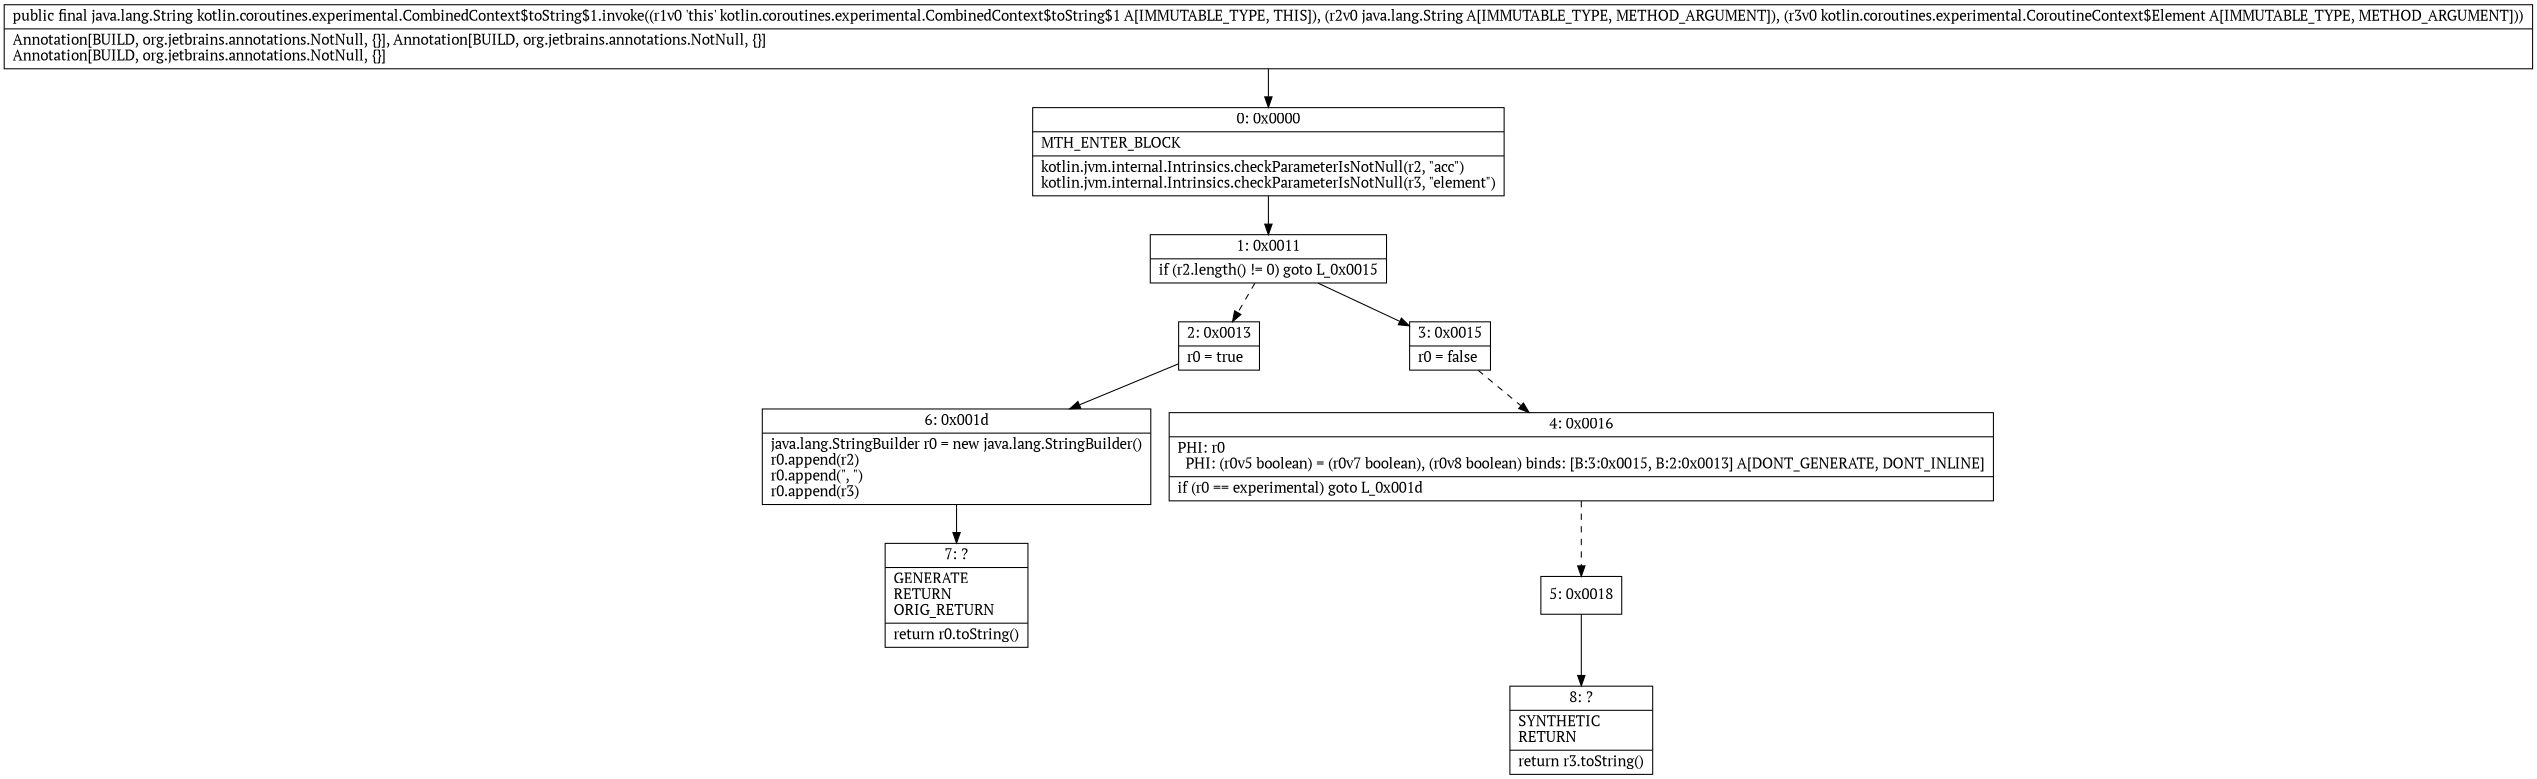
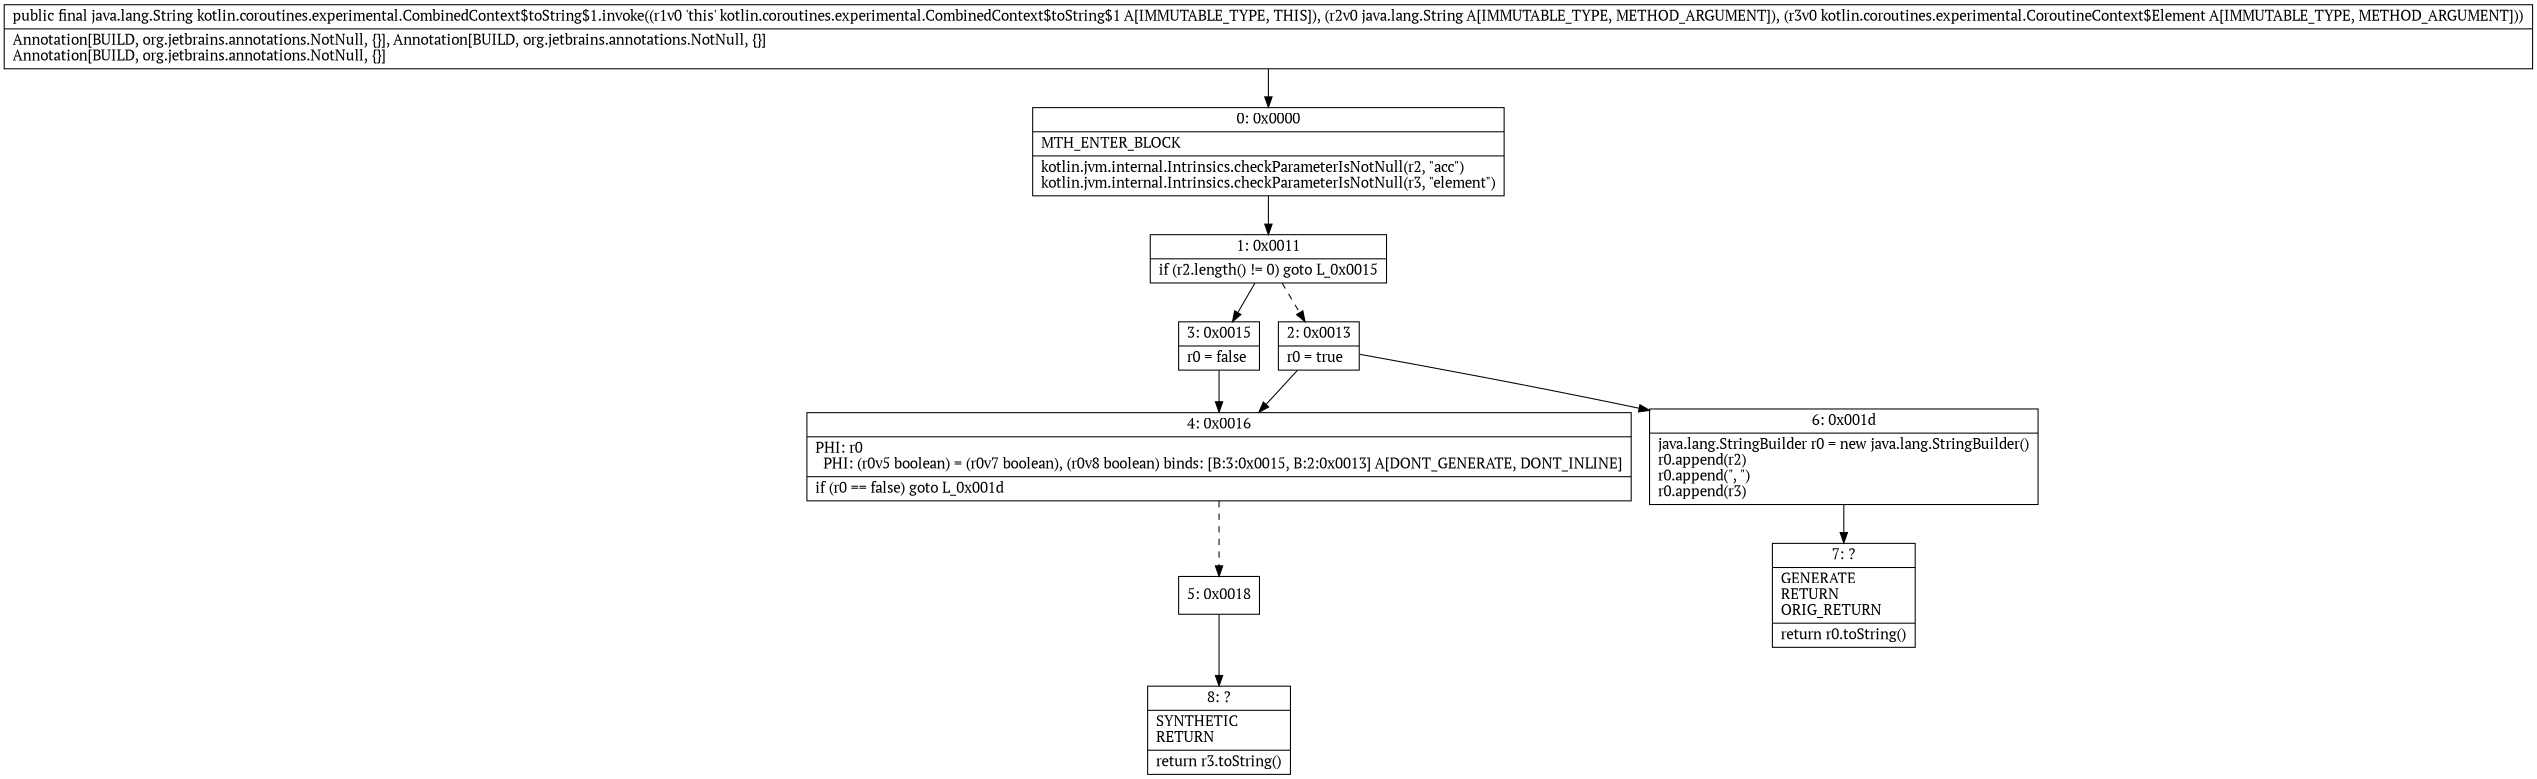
  digraph {
    fontname="PT Serif"
    node [fontname="PT Serif" shape=record]
    edge [fontname="PT Serif"]
    n1 [label="{0\:\ 0x0000|MTH_ENTER_BLOCK\l|kotlin.jvm.internal.Intrinsics.checkParameterIsNotNull(r2, \"acc\")\lkotlin.jvm.internal.Intrinsics.checkParameterIsNotNull(r3, \"element\")\l}"]
    n2 [label="{1\:\ 0x0011|if (r2.length() != 0) goto L_0x0015\l}"]
    n3 [label="{2\:\ 0x0013|r0 = true\l}"]
    n4 [label="{3\:\ 0x0015|r0 = false\l}"]
-   n5 [label="{4\:\ 0x0016|PHI: r0 \l  PHI: (r0v5 boolean) = (r0v7 boolean), (r0v8 boolean) binds: [B:3:0x0015, B:2:0x0013] A[DONT_GENERATE, DONT_INLINE]\l|if (r0 == experimental) goto L_0x001d\l}"]
+   n5 [label="{4\:\ 0x0016|PHI: r0 \l  PHI: (r0v5 boolean) = (r0v7 boolean), (r0v8 boolean) binds: [B:3:0x0015, B:2:0x0013] A[DONT_GENERATE, DONT_INLINE]\l|if (r0 == false) goto L_0x001d\l}"]
    n6 [label="{6\:\ 0x001d|java.lang.StringBuilder r0 = new java.lang.StringBuilder()\lr0.append(r2)\lr0.append(\", \")\lr0.append(r3)\l}"]
    n7 [label="{5\:\ 0x0018}"]
    n8 [label="{8\:\ ?|SYNTHETIC\lRETURN\l|return r3.toString()\l}"]
    n9 [label="{7\:\ ?|GENERATE\lRETURN\lORIG_RETURN\l|return r0.toString()\l}"]
    n10 [label="{public final java.lang.String kotlin.coroutines.experimental.CombinedContext$toString$1.invoke((r1v0 'this' kotlin.coroutines.experimental.CombinedContext$toString$1 A[IMMUTABLE_TYPE, THIS]), (r2v0 java.lang.String A[IMMUTABLE_TYPE, METHOD_ARGUMENT]), (r3v0 kotlin.coroutines.experimental.CoroutineContext$Element A[IMMUTABLE_TYPE, METHOD_ARGUMENT]))  | Annotation[BUILD, org.jetbrains.annotations.NotNull, \{\}], Annotation[BUILD, org.jetbrains.annotations.NotNull, \{\}]\lAnnotation[BUILD, org.jetbrains.annotations.NotNull, \{\}]\l}"]
    n1 -> n2
    n2 -> n3 [style=dashed]
    n2 -> n4
+   n3 -> n5
    n3 -> n6
-   n4 -> n5 [style=dashed]
+   n4 -> n5
    n5 -> n7 [style=dashed]
    n6 -> n9
    n7 -> n8
    n10 -> n1
  }
